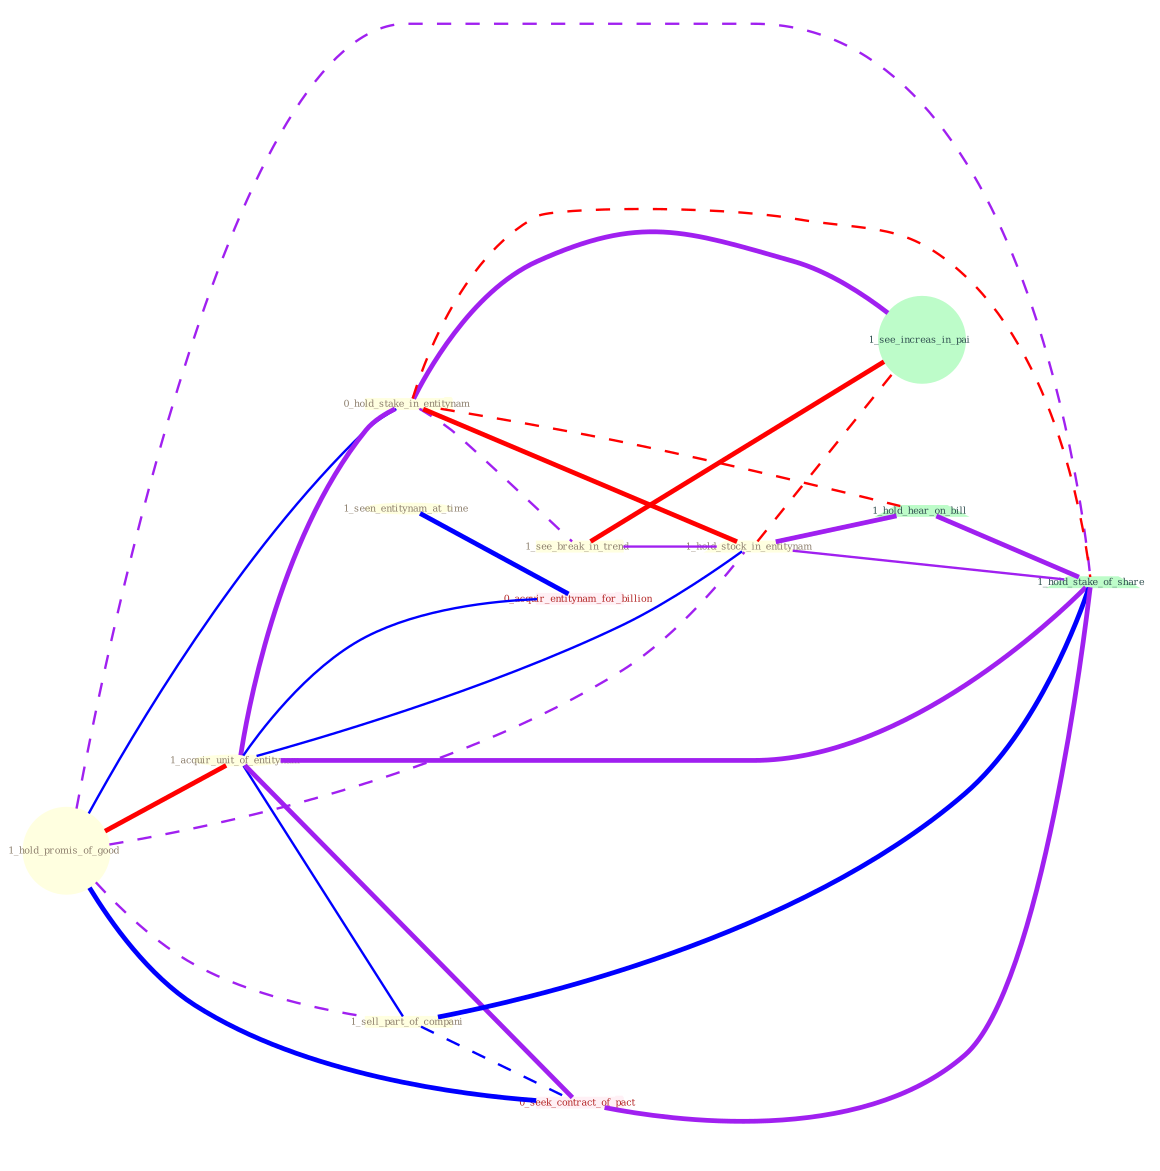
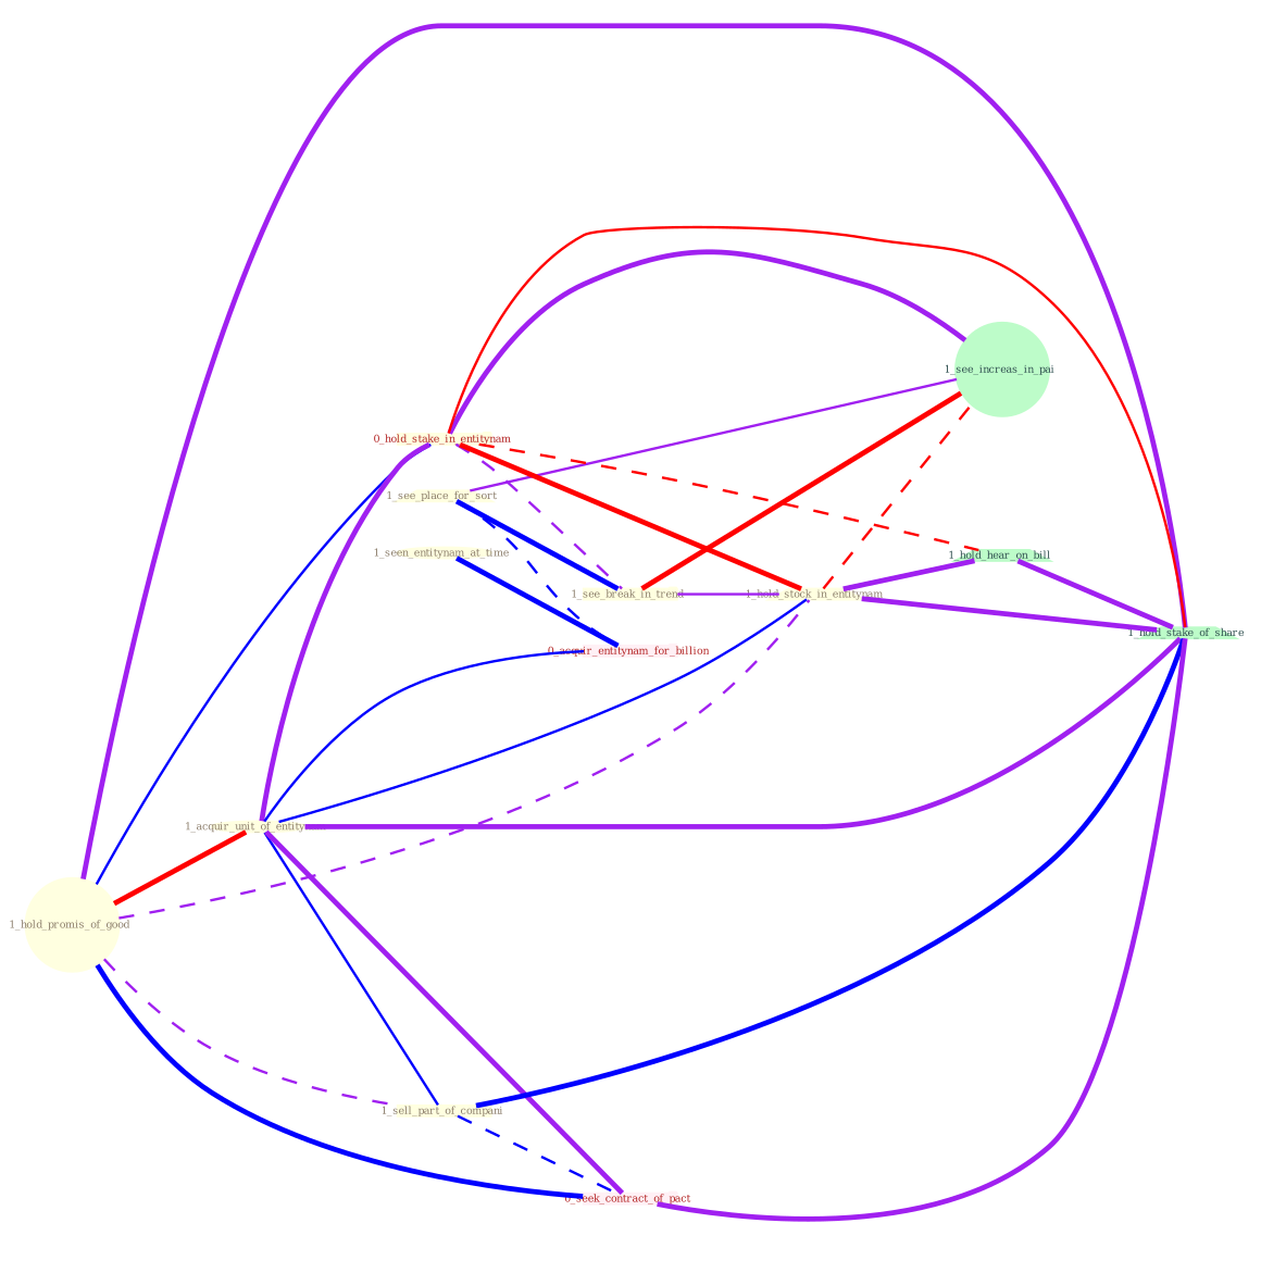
  graph {
    rankdir=LR
    node [color="#ffffe0" fixedsize=true fontcolor="#8b7d6b" fontsize=4 shape=folder style=filled]
    edge [color=purple style=bold w=1]
+   "1_see_place_for_sort " [height=.06 shape=trapezium width=.5]
    "1_hold_promis_of_good " [height=.06 shape=circle width=.5]
    "1_acquir_unit_of_entitynam " [height=.06 shape=ellipse width=.5]
    "1_sell_part_of_compani " [height=.06 width=.5]
-   "0_hold_stake_in_entitynam " [height=.06 width=.5]
+   "0_hold_stake_in_entitynam " [fontcolor="#b22222" height=.06 width=.5]
    "1_see_break_in_trend " [height=.06 width=.5]
    "1_seen_entitynam_at_time " [height=.06 shape=ellipse width=.5]
    "1_hold_stock_in_entitynam " [height=.06 shape=trapezium width=.5]
    "0_seek_contract_of_pact " [color="#fff0f5" fontcolor="#b22222" height=.06 width=.5]
    "0_acquir_entitynam_for_billion " [color="#fff0f5" fontcolor="#b22222" height=.06 width=.5]
    "1_see_increas_in_pai " [color="#BDFCC9" fontcolor="#2f4f4f" height=.06 shape=circle width=.5]
    "1_hold_stake_of_share " [color="#BDFCC9" fontcolor="#2f4f4f" height=.06 shape=trapezium width=.5]
    "1_hold_hear_on_bill " [color="#BDFCC9" fontcolor="#2f4f4f" height=.06 shape=trapezium width=.5]
    subgraph sub_1 {
+     "1_see_place_for_sort "
      "1_hold_promis_of_good "
      "1_acquir_unit_of_entitynam "
      "1_sell_part_of_compani "
      "0_hold_stake_in_entitynam "
      "1_see_break_in_trend "
      "1_seen_entitynam_at_time "
      "1_hold_stock_in_entitynam "
    }
    subgraph sub_2 {
      "0_seek_contract_of_pact "
      "0_acquir_entitynam_for_billion "
    }
+   "1_see_place_for_sort " -- "1_see_break_in_trend " [color=blue]
+   "1_see_place_for_sort " -- "0_acquir_entitynam_for_billion " [color=blue style=dashed]
+   "1_see_place_for_sort " -- "1_see_increas_in_pai " [style=solid]
    "1_hold_promis_of_good " -- "1_acquir_unit_of_entitynam " [color=red]
    "1_hold_promis_of_good " -- "1_sell_part_of_compani " [style=dashed]
    "1_hold_promis_of_good " -- "0_hold_stake_in_entitynam " [color=blue style=solid]
    "1_hold_promis_of_good " -- "1_hold_stock_in_entitynam " [style=dashed]
    "1_hold_promis_of_good " -- "0_seek_contract_of_pact " [color=blue]
-   "1_hold_promis_of_good " -- "1_hold_stake_of_share " [style=dashed w=2]
+   "1_hold_promis_of_good " -- "1_hold_stake_of_share " [w=2]
    "1_acquir_unit_of_entitynam " -- "1_sell_part_of_compani " [color=blue style=solid]
    "1_acquir_unit_of_entitynam " -- "0_hold_stake_in_entitynam "
    "1_acquir_unit_of_entitynam " -- "1_hold_stock_in_entitynam " [color=blue style=solid]
    "1_acquir_unit_of_entitynam " -- "0_seek_contract_of_pact "
    "1_acquir_unit_of_entitynam " -- "0_acquir_entitynam_for_billion " [color=blue style=solid]
    "1_acquir_unit_of_entitynam " -- "1_hold_stake_of_share "
    "1_sell_part_of_compani " -- "0_seek_contract_of_pact " [color=blue style=dashed]
    "1_sell_part_of_compani " -- "1_hold_stake_of_share " [color=blue]
    "0_hold_stake_in_entitynam " -- "1_see_break_in_trend " [style=dashed]
    "0_hold_stake_in_entitynam " -- "1_hold_stock_in_entitynam " [color=red w=3]
    "0_hold_stake_in_entitynam " -- "1_see_increas_in_pai "
-   "0_hold_stake_in_entitynam " -- "1_hold_stake_of_share " [color=red style=dashed w=2]
+   "0_hold_stake_in_entitynam " -- "1_hold_stake_of_share " [color=red style=solid w=2]
    "0_hold_stake_in_entitynam " -- "1_hold_hear_on_bill " [color=red style=dashed]
    "1_see_break_in_trend " -- "1_hold_stock_in_entitynam " [style=solid]
    "1_see_break_in_trend " -- "1_see_increas_in_pai " [color=red w=2]
    "1_seen_entitynam_at_time " -- "0_acquir_entitynam_for_billion " [color=blue]
    "1_hold_stock_in_entitynam " -- "1_see_increas_in_pai " [color=red style=dashed]
-   "1_hold_stock_in_entitynam " -- "1_hold_stake_of_share " [style=solid]
+   "1_hold_stock_in_entitynam " -- "1_hold_stake_of_share "
    "1_hold_stock_in_entitynam " -- "1_hold_hear_on_bill "
    "0_seek_contract_of_pact " -- "1_hold_stake_of_share "
    "1_hold_hear_on_bill " -- "1_hold_stake_of_share "
  }
